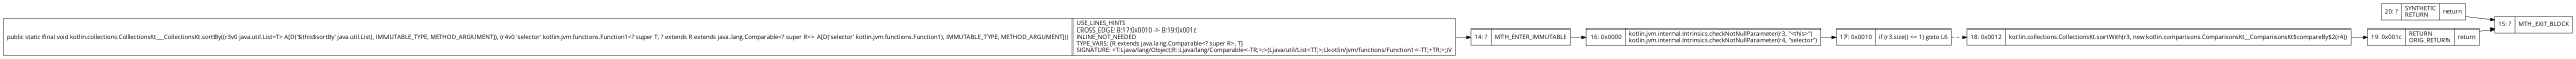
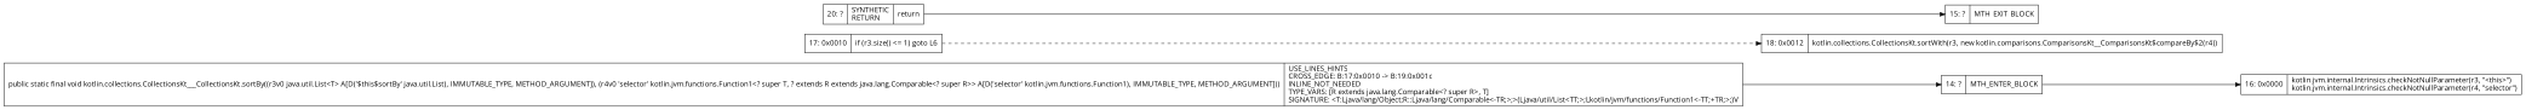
  digraph {
    fontname="Open Sans"
    rankdir=LR
    node [fontname="Open Sans" shape=record]
    edge [fontname="Open Sans"]
-   n1 [label="{14\:\ ?|MTH_ENTER_IMMUTABLE\l}"]
+   n1 [label="{14\:\ ?|MTH_ENTER_BLOCK\l}"]
    n2 [label="{16\:\ 0x0000|kotlin.jvm.internal.Intrinsics.checkNotNullParameter(r3, \"\<this\>\")\lkotlin.jvm.internal.Intrinsics.checkNotNullParameter(r4, \"selector\")\l}"]
    n3 [label="{17\:\ 0x0010|if (r3.size() \<= 1) goto L6\l}"]
    n4 [label="{18\:\ 0x0012|kotlin.collections.CollectionsKt.sortWith(r3, new kotlin.comparisons.ComparisonsKt__ComparisonsKt$compareBy$2(r4))\l}"]
-   n5 [label="{19\:\ 0x001c|RETURN\lORIG_RETURN\l|return\l}"]
    n6 [label="{20\:\ ?|SYNTHETIC\lRETURN\l|return\l}"]
    n7 [label="{15\:\ ?|MTH_EXIT_BLOCK\l}"]
    n8 [label="{public static final void kotlin.collections.CollectionsKt___CollectionsKt.sortBy((r3v0 java.util.List\<T\> A[D('$this$sortBy' java.util.List), IMMUTABLE_TYPE, METHOD_ARGUMENT]), (r4v0 'selector' kotlin.jvm.functions.Function1\<? super T, ? extends R extends java.lang.Comparable\<? super R\>\> A[D('selector' kotlin.jvm.functions.Function1), IMMUTABLE_TYPE, METHOD_ARGUMENT]))  | USE_LINES_HINTS\lCROSS_EDGE: B:17:0x0010 \-\> B:19:0x001c\lINLINE_NOT_NEEDED\lTYPE_VARS: [R extends java.lang.Comparable\<? super R\>, T]\lSIGNATURE: \<T:Ljava\/lang\/Object;R::Ljava\/lang\/Comparable\<\-TR;\>;\>(Ljava\/util\/List\<TT;\>;Lkotlin\/jvm\/functions\/Function1\<\-TT;+TR;\>;)V\l}"]
    n1 -> n2
-   n2 -> n3
    n3 -> n4 [style=dashed]
-   n4 -> n5
-   n5 -> n7
    n6 -> n7
    n8 -> n1
  }
